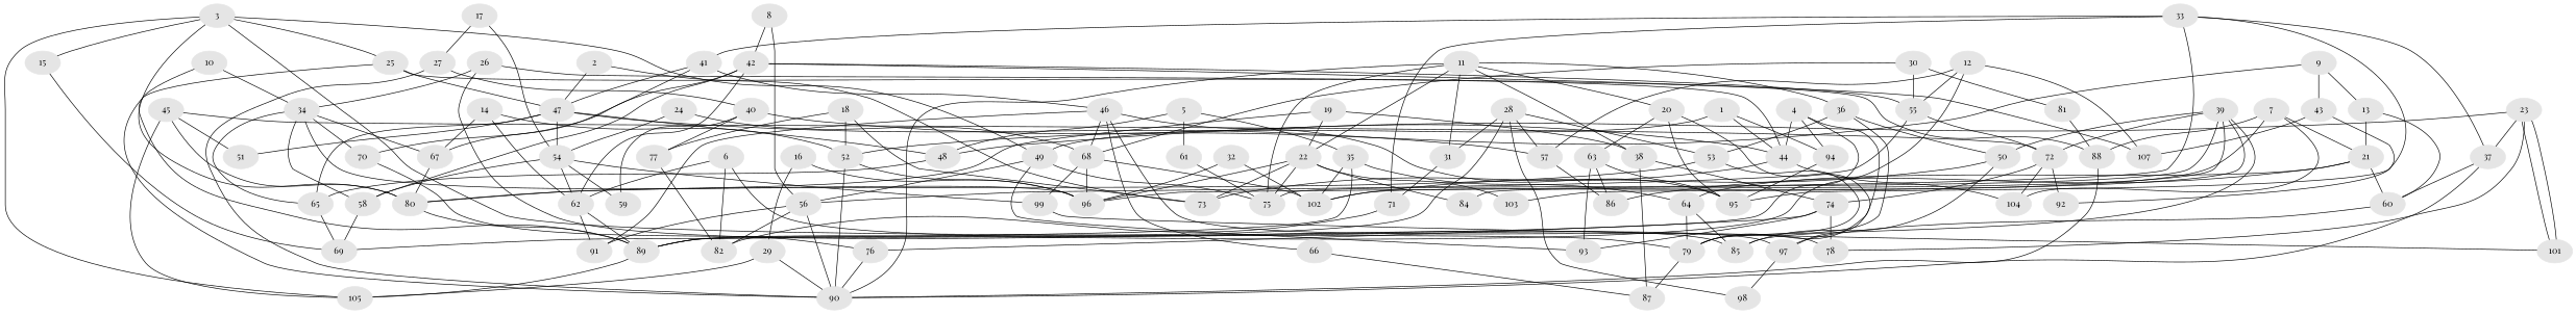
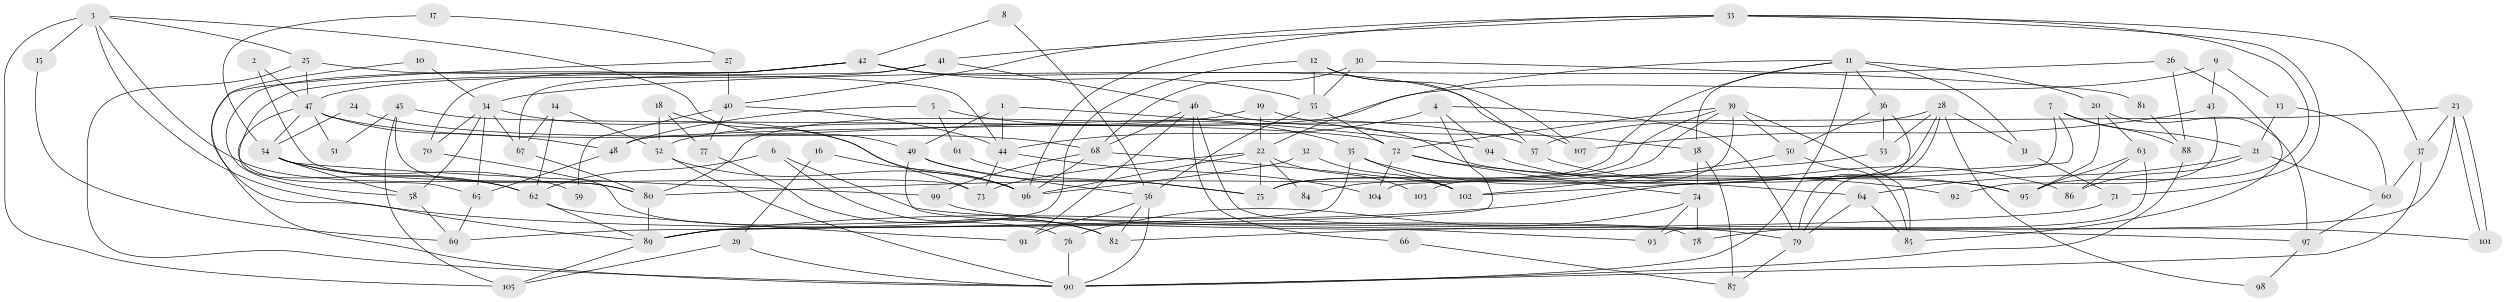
  graph {
    fontname="Playfair Display"
    node [color=gray90 fontname="Playfair Display" style=filled]
    edge [fontname="Playfair Display"]
    1
    44
    49
    94
    73
    104
    56
    75
    93
    95
    2
    47
    48
    57
    54
    65
    51
    3
    15
    25
    79
    80
    105
    69
    90
    87
    89
    4
    5
    35
    61
    102
    64
    6
    62
    82
    97
    91
    98
    7
    21
    88
    60
    86
    8
    42
    55
    n48 [label=107]
    58
    70
    9
    13
    43
    52
    92
    96
    10
    34
    67
    11
    20
    22
    31
    36
    38
    63
    84
    103
    71
    53
    50
    74
    12
    72
    14
    16
    29
    17
    27
    40
    59
    99
    18
    77
    19
    85
    23
    37
    78
    101
    24
    68
    26
    28
    30
    81
    32
    33
    41
    46
    76
    39
    66
    45
    1 -- 44
    1 -- 49
    1 -- 94
    44 -- 73
    44 -- 104
    49 -- 56
    49 -- 75
    49 -- 93
    94 -- 95
    56 -- 90
    56 -- 82
    56 -- 91
    2 -- 73
    2 -- 47
    47 -- 48
    47 -- 57
    47 -- 54
    47 -- 65
    47 -- 51
    48 -- 65
    57 -- 86
    54 -- 62
    54 -- 58
    54 -- 59
    54 -- 99
    65 -- 69
    3 -- 49
    3 -- 15
    3 -- 25
    3 -- 79
    3 -- 80
    3 -- 105
    15 -- 69
    25 -- 44
    25 -- 47
    25 -- 90
    79 -- 87
    80 -- 89
    89 -- 105
    4 -- 44
    4 -- 94
    4 -- 79
    4 -- 69
    5 -- 48
    5 -- 35
    5 -- 61
    35 -- 89
    35 -- 102
    35 -- 64
    61 -- 75
    64 -- 79
    64 -- 85
    6 -- 62
    6 -- 82
    6 -- 97
    62 -- 89
    62 -- 91
    97 -- 98
    7 -- 104
    7 -- 102
    7 -- 21
    7 -- 88
    21 -- 64
    21 -- 60
    21 -- 86
    88 -- 90
    60 -- 97
    8 -- 56
    8 -- 42
    42 -- 62
    42 -- 55
    42 -- n48
    42 -- 58
    42 -- 70
    55 -- 56
    55 -- 72
    58 -- 69
    70 -- 76
    9 -- 13
    9 -- 43
    9 -- 52
    13 -- 21
    13 -- 60
    43 -- n48
    43 -- 92
    52 -- 90
    52 -- 96
    10 -- 89
    10 -- 34
    34 -- 65
    34 -- 58
    34 -- 70
    34 -- 96
    34 -- 67
    67 -- 80
    11 -- 75
    11 -- 90
    11 -- 20
    11 -- 22
    11 -- 31
    11 -- 36
    11 -- 38
    20 -- 95
    20 -- 97
    20 -- 63
    22 -- 73
    22 -- 75
    22 -- 96
    22 -- 84
    22 -- 103
    31 -- 71
    36 -- 79
    36 -- 53
    36 -- 50
    38 -- 87
    38 -- 74
    63 -- 93
    63 -- 95
    63 -- 86
    71 -- 82
    53 -- 80
    50 -- 102
    50 -- 85
    74 -- 93
    74 -- 78
    74 -- 76
    12 -- 57
    12 -- 89
    12 -- 55
    12 -- n48
    72 -- 104
    72 -- 92
    72 -- 74
    14 -- 62
    14 -- 52
    14 -- 67
    16 -- 96
    16 -- 29
    29 -- 105
    29 -- 90
    17 -- 54
    17 -- 27
    27 -- 90
    27 -- 40
    40 -- 44
    40 -- 59
    40 -- 77
    99 -- 101
    18 -- 73
    18 -- 52
    18 -- 77
    77 -- 82
    19 -- 80
    19 -- 22
    19 -- 38
    23 -- 48
    23 -- 37
    23 -- 78
    23 -- 101
    23 -- 101
    37 -- 90
    37 -- 60
    24 -- 54
    24 -- 68
    68 -- 102
    68 -- 96
    68 -- 99
    26 -- 88
    26 -- 34
    26 -- 85
    28 -- 57
-   53 -- 79
+   28 -- 79
    28 -- 89
    28 -- 98
    28 -- 31
    28 -- 53
    30 -- 55
    30 -- 68
    30 -- 81
    81 -- 88
    32 -- 102
    32 -- 96
    33 -- 95
    33 -- 96
    33 -- 71
+   33 -- 40
    33 -- 37
    33 -- 41
    41 -- 47
    41 -- 67
    41 -- 46
    46 -- 95
    46 -- 91
    46 -- 78
    46 -- 68
    46 -- 66
    76 -- 90
    39 -- 75
    39 -- 84
    39 -- 103
    39 -- 50
    39 -- 72
    39 -- 85
    66 -- 87
    45 -- 51
    45 -- 80
    45 -- 105
    45 -- 72
  }
